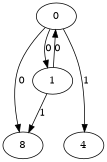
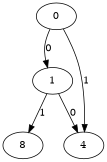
  digraph {
    0
    1
    n3 [label=8]
    4
    0 -> 1 [label=0]
-   0 -> n3 [label=0]
    0 -> 4 [label=1]
-   1 -> 0 [label=0]
+   1 -> 4 [label=0]
    1 -> n3 [label=1]
  }
